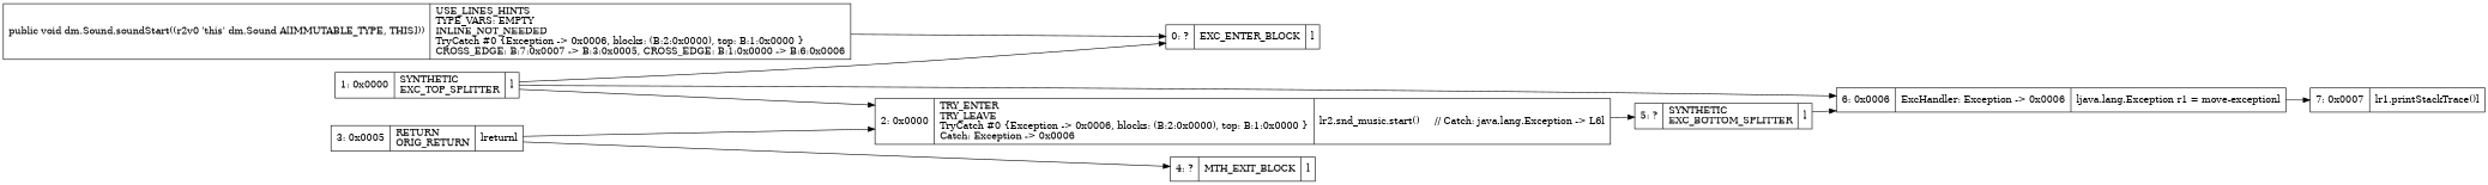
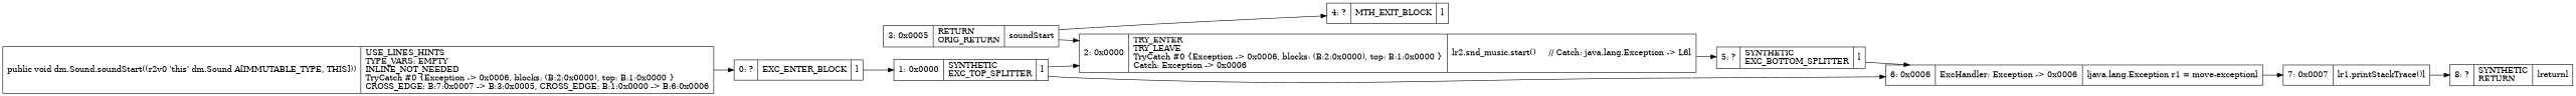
  digraph {
    rankdir=LR
    node [shape=record]
    n1 [label="{0\:\ ?|EXC_ENTER_BLOCK\l|l}"]
    n2 [label="{1\:\ 0x0000|SYNTHETIC\lEXC_TOP_SPLITTER\l|l}"]
    n3 [label="{2\:\ 0x0000|TRY_ENTER\lTRY_LEAVE\lTryCatch #0 \{Exception \-\> 0x0006, blocks: (B:2:0x0000), top: B:1:0x0000 \}\lCatch: Exception \-\> 0x0006\l|lr2.snd_music.start()     \/\/ Catch: java.lang.Exception \-\> L6l}"]
    n4 [label="{6\:\ 0x0006|ExcHandler: Exception \-\> 0x0006\l|ljava.lang.Exception r1 = move\-exceptionl}"]
    n5 [label="{5\:\ ?|SYNTHETIC\lEXC_BOTTOM_SPLITTER\l|l}"]
    n6 [label="{7\:\ 0x0007|lr1.printStackTrace()l}"]
-   n7 [label="{3\:\ 0x0005|RETURN\lORIG_RETURN\l|lreturnl}"]
+   n7 [label="{3\:\ 0x0005|RETURN\lORIG_RETURN\l|soundStart}"]
    n8 [label="{4\:\ ?|MTH_EXIT_BLOCK\l|l}"]
+   n9 [label="{8\:\ ?|SYNTHETIC\lRETURN\l|lreturnl}"]
    n10 [label="{public void dm.Sound.soundStart((r2v0 'this' dm.Sound A[IMMUTABLE_TYPE, THIS]))  | USE_LINES_HINTS\lTYPE_VARS: EMPTY\lINLINE_NOT_NEEDED\lTryCatch #0 \{Exception \-\> 0x0006, blocks: (B:2:0x0000), top: B:1:0x0000 \}\lCROSS_EDGE: B:7:0x0007 \-\> B:3:0x0005, CROSS_EDGE: B:1:0x0000 \-\> B:6:0x0006\l}"]
-   n2 -> n1
+   n1 -> n2
    n2 -> n3
    n2 -> n4
    n3 -> n5
    n4 -> n6
    n5 -> n4
+   n6 -> n9
    n7 -> n3
    n7 -> n8
    n10 -> n1
  }
